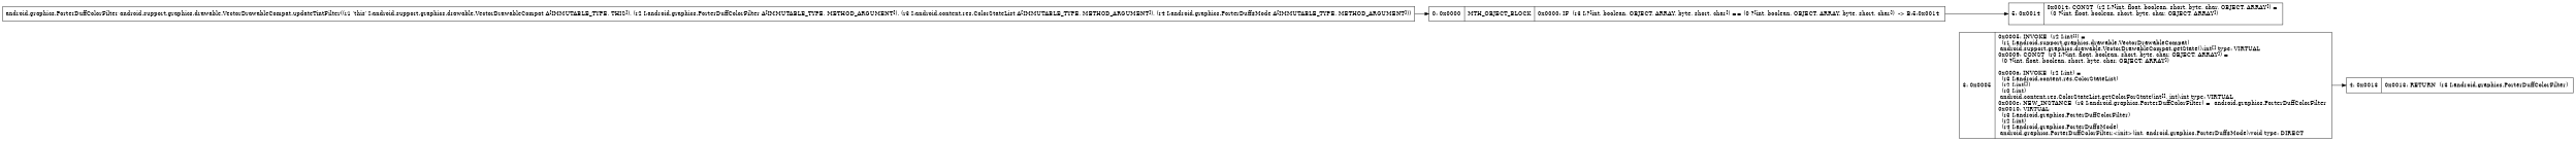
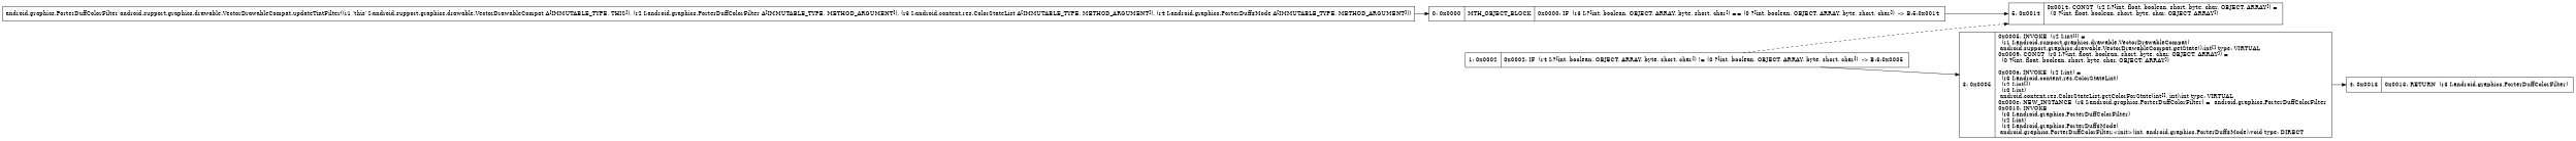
  digraph {
    rankdir=LR
    node [shape=record]
    n1 [label="{0\:\ 0x0000|MTH_OBJECT_BLOCK\l|0x0000: IF  (r3 I:?[int, boolean, OBJECT, ARRAY, byte, short, char]) == (0 ?[int, boolean, OBJECT, ARRAY, byte, short, char])  \-\> B:5:0x0014 \l}"]
    n2 [label="{5\:\ 0x0014|0x0014: CONST  (r2 I:?[int, float, boolean, short, byte, char, OBJECT, ARRAY]) = \l  (0 ?[int, float, boolean, short, byte, char, OBJECT, ARRAY])\l \l}"]
-   n4 [label="{3\:\ 0x0005|0x0005: INVOKE  (r2 I:int[]) = \l  (r1 I:android.support.graphics.drawable.VectorDrawableCompat)\l android.support.graphics.drawable.VectorDrawableCompat.getState():int[] type: VIRTUAL \l0x0009: CONST  (r0 I:?[int, float, boolean, short, byte, char, OBJECT, ARRAY]) = \l  (0 ?[int, float, boolean, short, byte, char, OBJECT, ARRAY])\l \l0x000a: INVOKE  (r2 I:int) = \l  (r3 I:android.content.res.ColorStateList)\l  (r2 I:int[])\l  (r0 I:int)\l android.content.res.ColorStateList.getColorForState(int[], int):int type: VIRTUAL \l0x000e: NEW_INSTANCE  (r3 I:android.graphics.PorterDuffColorFilter) =  android.graphics.PorterDuffColorFilter \l0x0010: VIRTUAL  \l  (r3 I:android.graphics.PorterDuffColorFilter)\l  (r2 I:int)\l  (r4 I:android.graphics.PorterDuff$Mode)\l android.graphics.PorterDuffColorFilter.\<init\>(int, android.graphics.PorterDuff$Mode):void type: DIRECT \l}"]
+   n3 [label="{1\:\ 0x0002|0x0002: IF  (r4 I:?[int, boolean, OBJECT, ARRAY, byte, short, char]) != (0 ?[int, boolean, OBJECT, ARRAY, byte, short, char])  \-\> B:3:0x0005 \l}"]
+   n4 [label="{3\:\ 0x0005|0x0005: INVOKE  (r2 I:int[]) = \l  (r1 I:android.support.graphics.drawable.VectorDrawableCompat)\l android.support.graphics.drawable.VectorDrawableCompat.getState():int[] type: VIRTUAL \l0x0009: CONST  (r0 I:?[int, float, boolean, short, byte, char, OBJECT, ARRAY]) = \l  (0 ?[int, float, boolean, short, byte, char, OBJECT, ARRAY])\l \l0x000a: INVOKE  (r2 I:int) = \l  (r3 I:android.content.res.ColorStateList)\l  (r2 I:int[])\l  (r0 I:int)\l android.content.res.ColorStateList.getColorForState(int[], int):int type: VIRTUAL \l0x000e: NEW_INSTANCE  (r3 I:android.graphics.PorterDuffColorFilter) =  android.graphics.PorterDuffColorFilter \l0x0010: INVOKE  \l  (r3 I:android.graphics.PorterDuffColorFilter)\l  (r2 I:int)\l  (r4 I:android.graphics.PorterDuff$Mode)\l android.graphics.PorterDuffColorFilter.\<init\>(int, android.graphics.PorterDuff$Mode):void type: DIRECT \l}"]
    n5 [label="{4\:\ 0x0013|0x0013: RETURN  (r3 I:android.graphics.PorterDuffColorFilter) \l}"]
    n6 [label="{android.graphics.PorterDuffColorFilter android.support.graphics.drawable.VectorDrawableCompat.updateTintFilter((r1 'this' I:android.support.graphics.drawable.VectorDrawableCompat A[IMMUTABLE_TYPE, THIS]), (r2 I:android.graphics.PorterDuffColorFilter A[IMMUTABLE_TYPE, METHOD_ARGUMENT]), (r3 I:android.content.res.ColorStateList A[IMMUTABLE_TYPE, METHOD_ARGUMENT]), (r4 I:android.graphics.PorterDuff$Mode A[IMMUTABLE_TYPE, METHOD_ARGUMENT])) }"]
    n1 -> n2
+   n3 -> n2 [style=dashed]
+   n3 -> n4
    n4 -> n5
    n6 -> n1
  }
